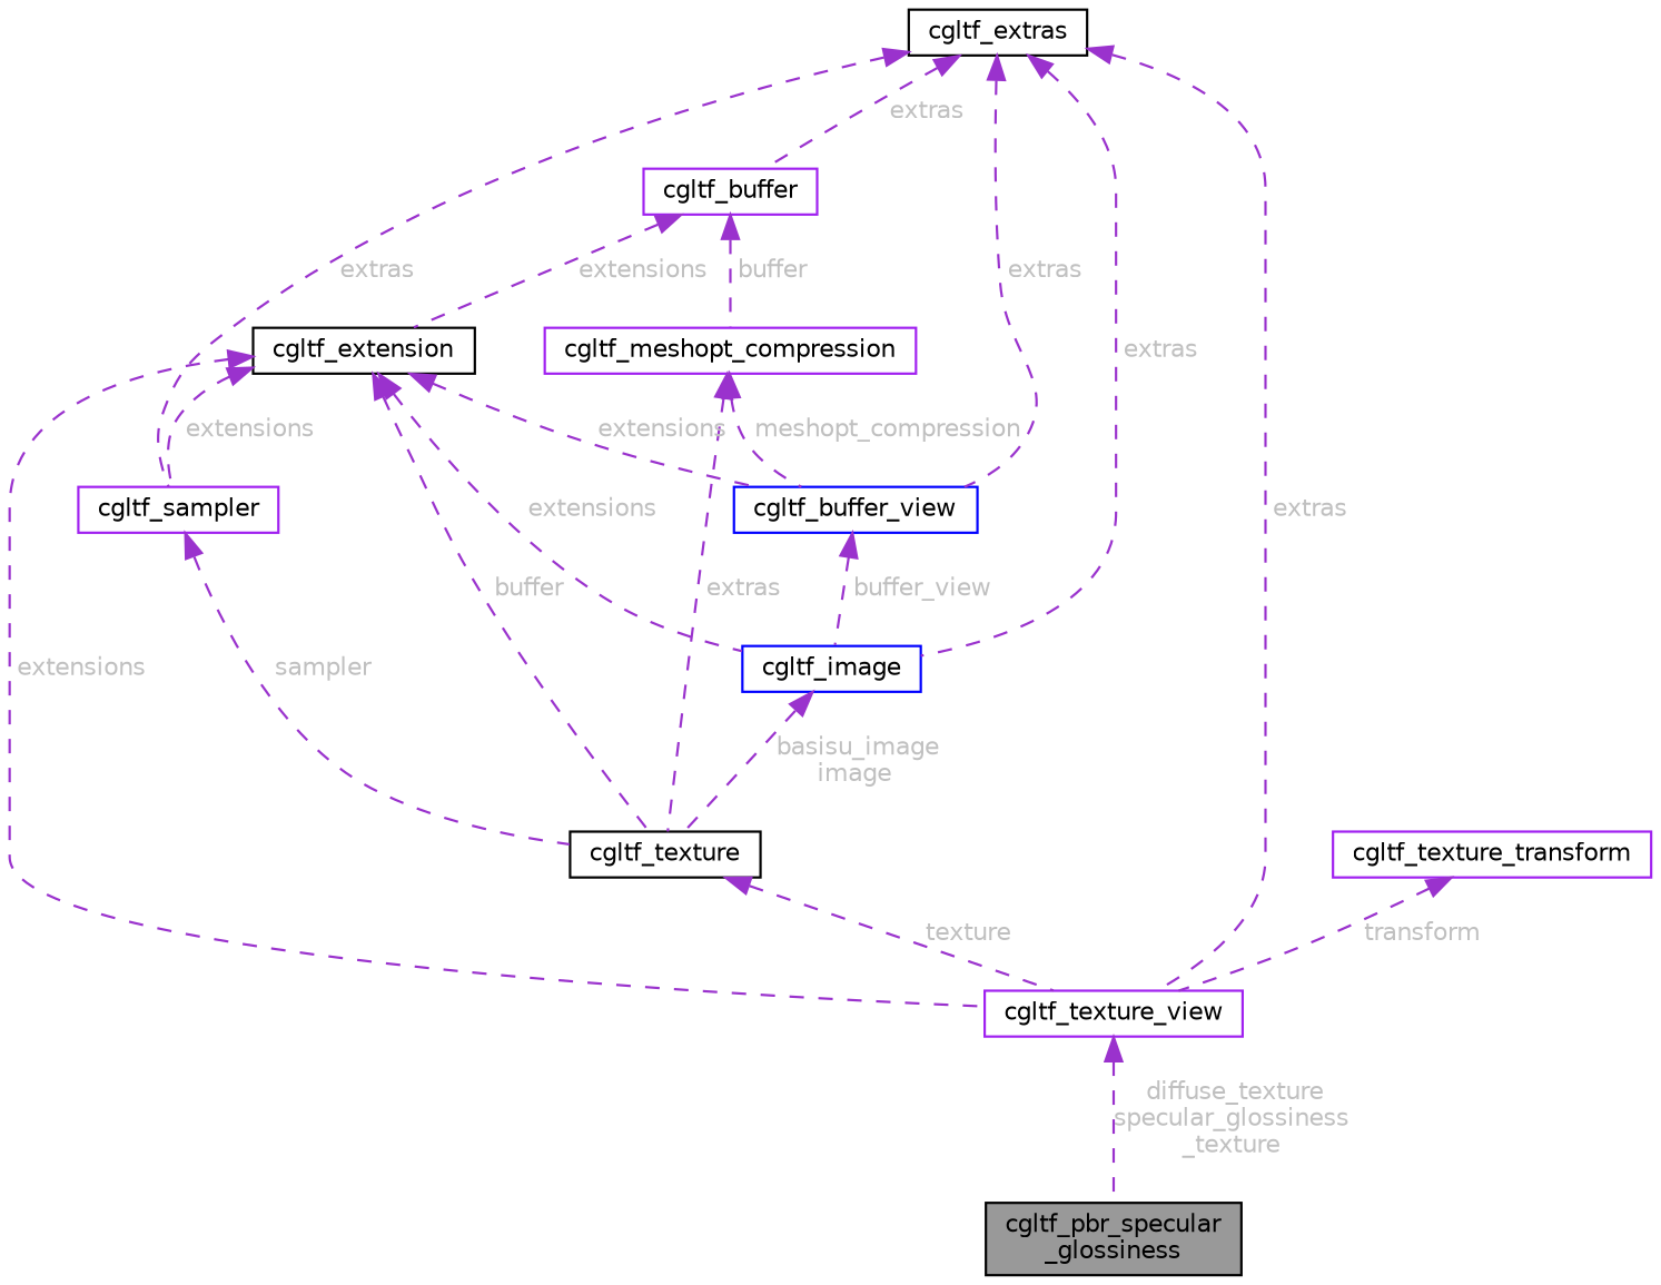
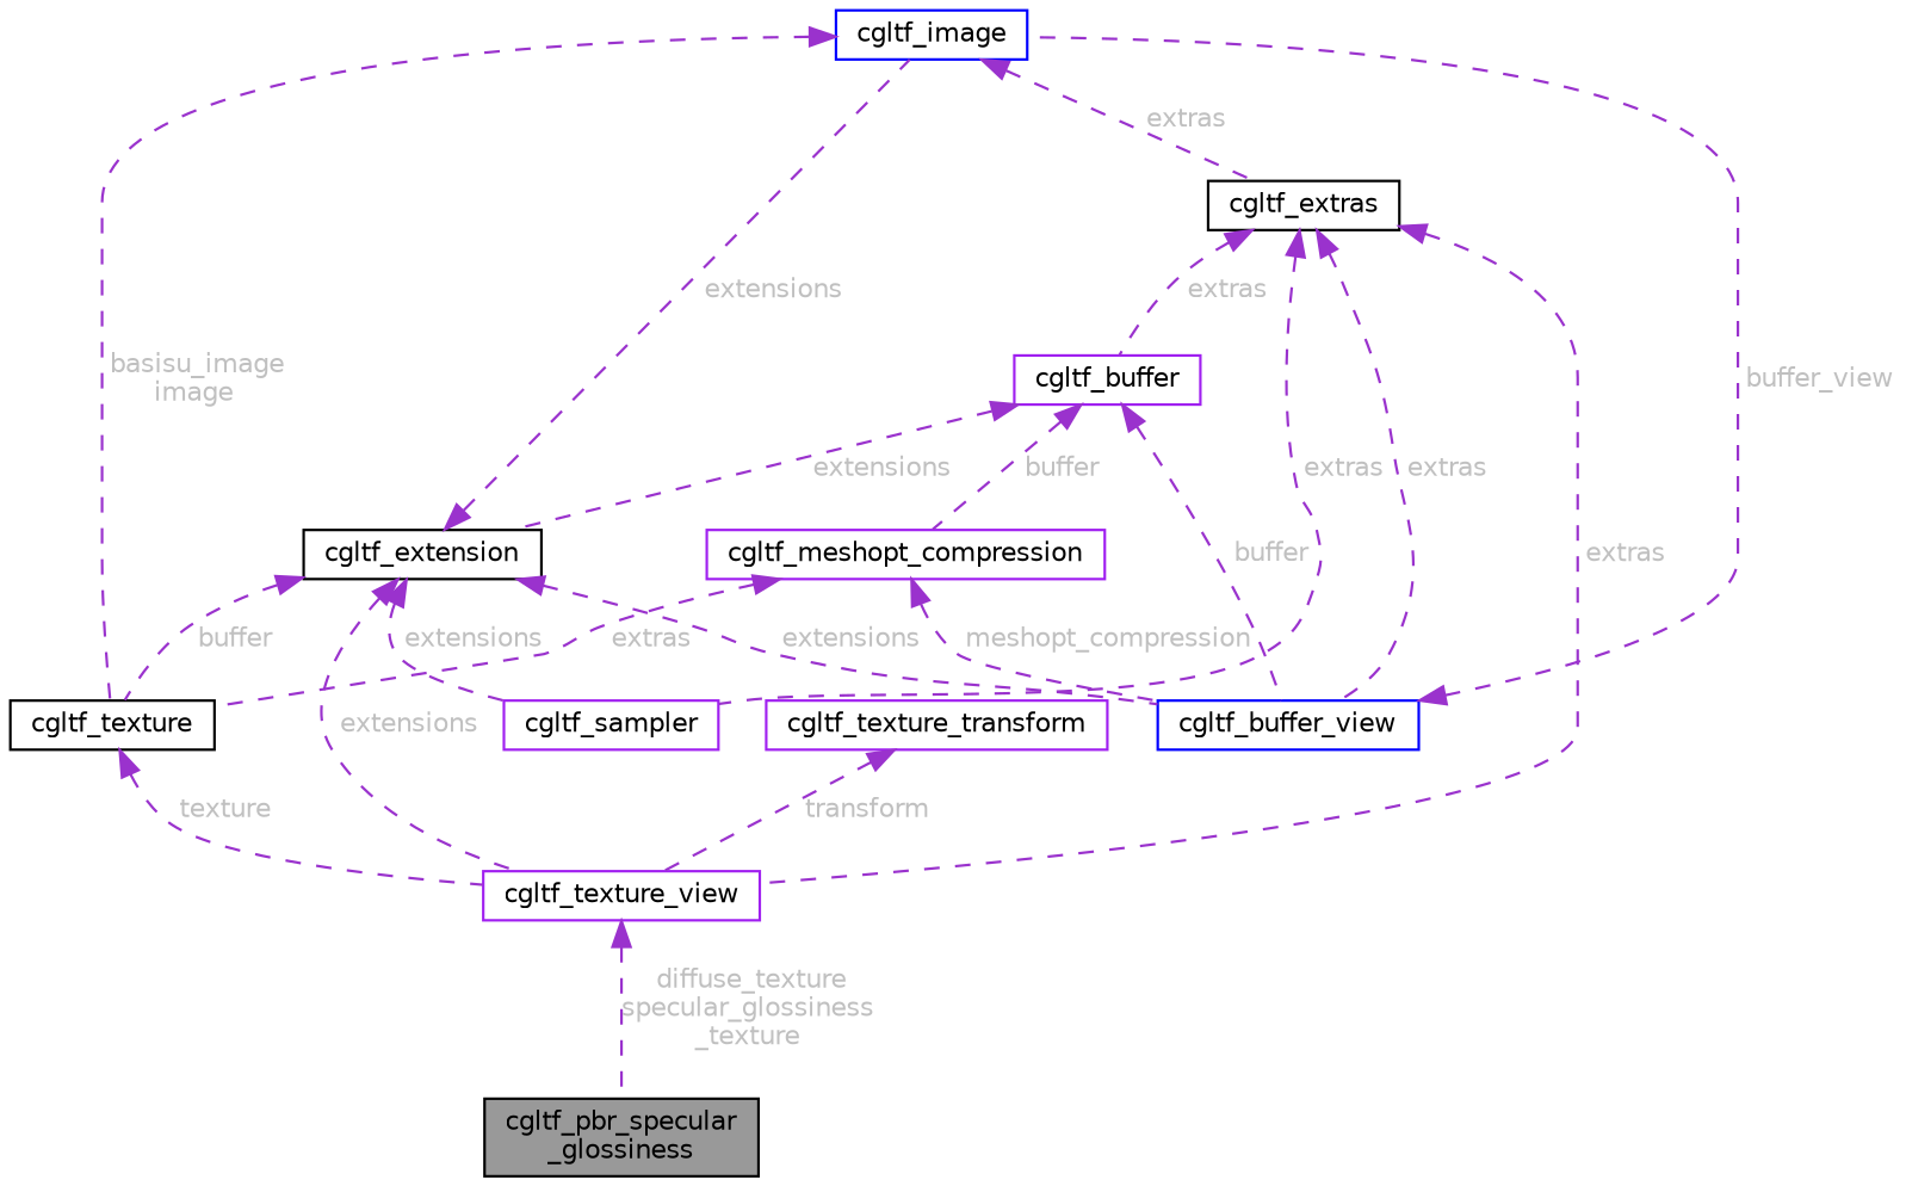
  digraph {
    node [color=purple fillcolor=white fontname=Helvetica fontsize=10 shape=box style=filled]
    edge [color=darkorchid3 dir=back fontcolor=grey fontname=Helvetica fontsize=10 labelfontname=Helvetica labelfontsize=10 style=dashed]
    n1 [color=black fillcolor=grey60 fontcolor=black height=0.2 label="cgltf_pbr_specular\l_glossiness" width=0.4]
    n2 [height=0.2 label=cgltf_texture_view width=0.4]
    n3 [color=black height=0.2 label=cgltf_texture width=0.4]
    n4 [color=blue height=0.2 label=cgltf_image width=0.4]
    n5 [color=blue height=0.2 label=cgltf_buffer_view width=0.4]
    n6 [height=0.2 label=cgltf_buffer width=0.4]
    n7 [height=0.2 label=cgltf_meshopt_compression width=0.4]
    n8 [color=black height=0.2 label=cgltf_extension width=0.4]
    n9 [color=black height=0.2 label=cgltf_extras width=0.4]
    n10 [height=0.2 label=cgltf_sampler width=0.4]
    n11 [height=0.2 label=cgltf_texture_transform width=0.4]
    n2 -> n1 [label=" diffuse_texture\nspecular_glossiness\l_texture"]
    n3 -> n2 [label=" texture"]
    n4 -> n3 [label=" basisu_image\nimage"]
    n5 -> n4 [label=" buffer_view"]
+   n6 -> n5 [label=" buffer"]
    n6 -> n7 [label=" buffer"]
    n6 -> n8 [label=" extensions"]
    n7 -> n3 [label=" extras"]
    n7 -> n5 [label=" meshopt_compression"]
    n8 -> n2 [label=" extensions"]
    n8 -> n3 [label=" buffer"]
    n8 -> n4 [label=" extensions"]
    n8 -> n5 [label=" extensions"]
    n8 -> n10 [label=" extensions"]
    n9 -> n2 [label=" extras"]
-   n9 -> n4 [label=" extras"]
+   n4 -> n9 [label=" extras"]
    n9 -> n5 [label=" extras"]
    n9 -> n6 [label=" extras"]
    n9 -> n10 [label=" extras"]
-   n10 -> n3 [label=" sampler"]
    n11 -> n2 [label=" transform"]
  }
